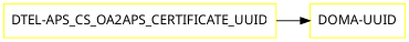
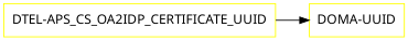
  digraph {
    rankdir=LR
    fontname="Noto Sans"
    node [color=yellow shape=box fontname="Noto Sans"]
-   "DTEL-APS_CS_OA2IDP_CERTIFICATE_UUID" [label="DTEL-APS_CS_OA2APS_CERTIFICATE_UUID"]
+   "DTEL-APS_CS_OA2IDP_CERTIFICATE_UUID"
    "DOMA-UUID"
    "DTEL-APS_CS_OA2IDP_CERTIFICATE_UUID" -> "DOMA-UUID" [fontname="Noto Sans"]
  }
